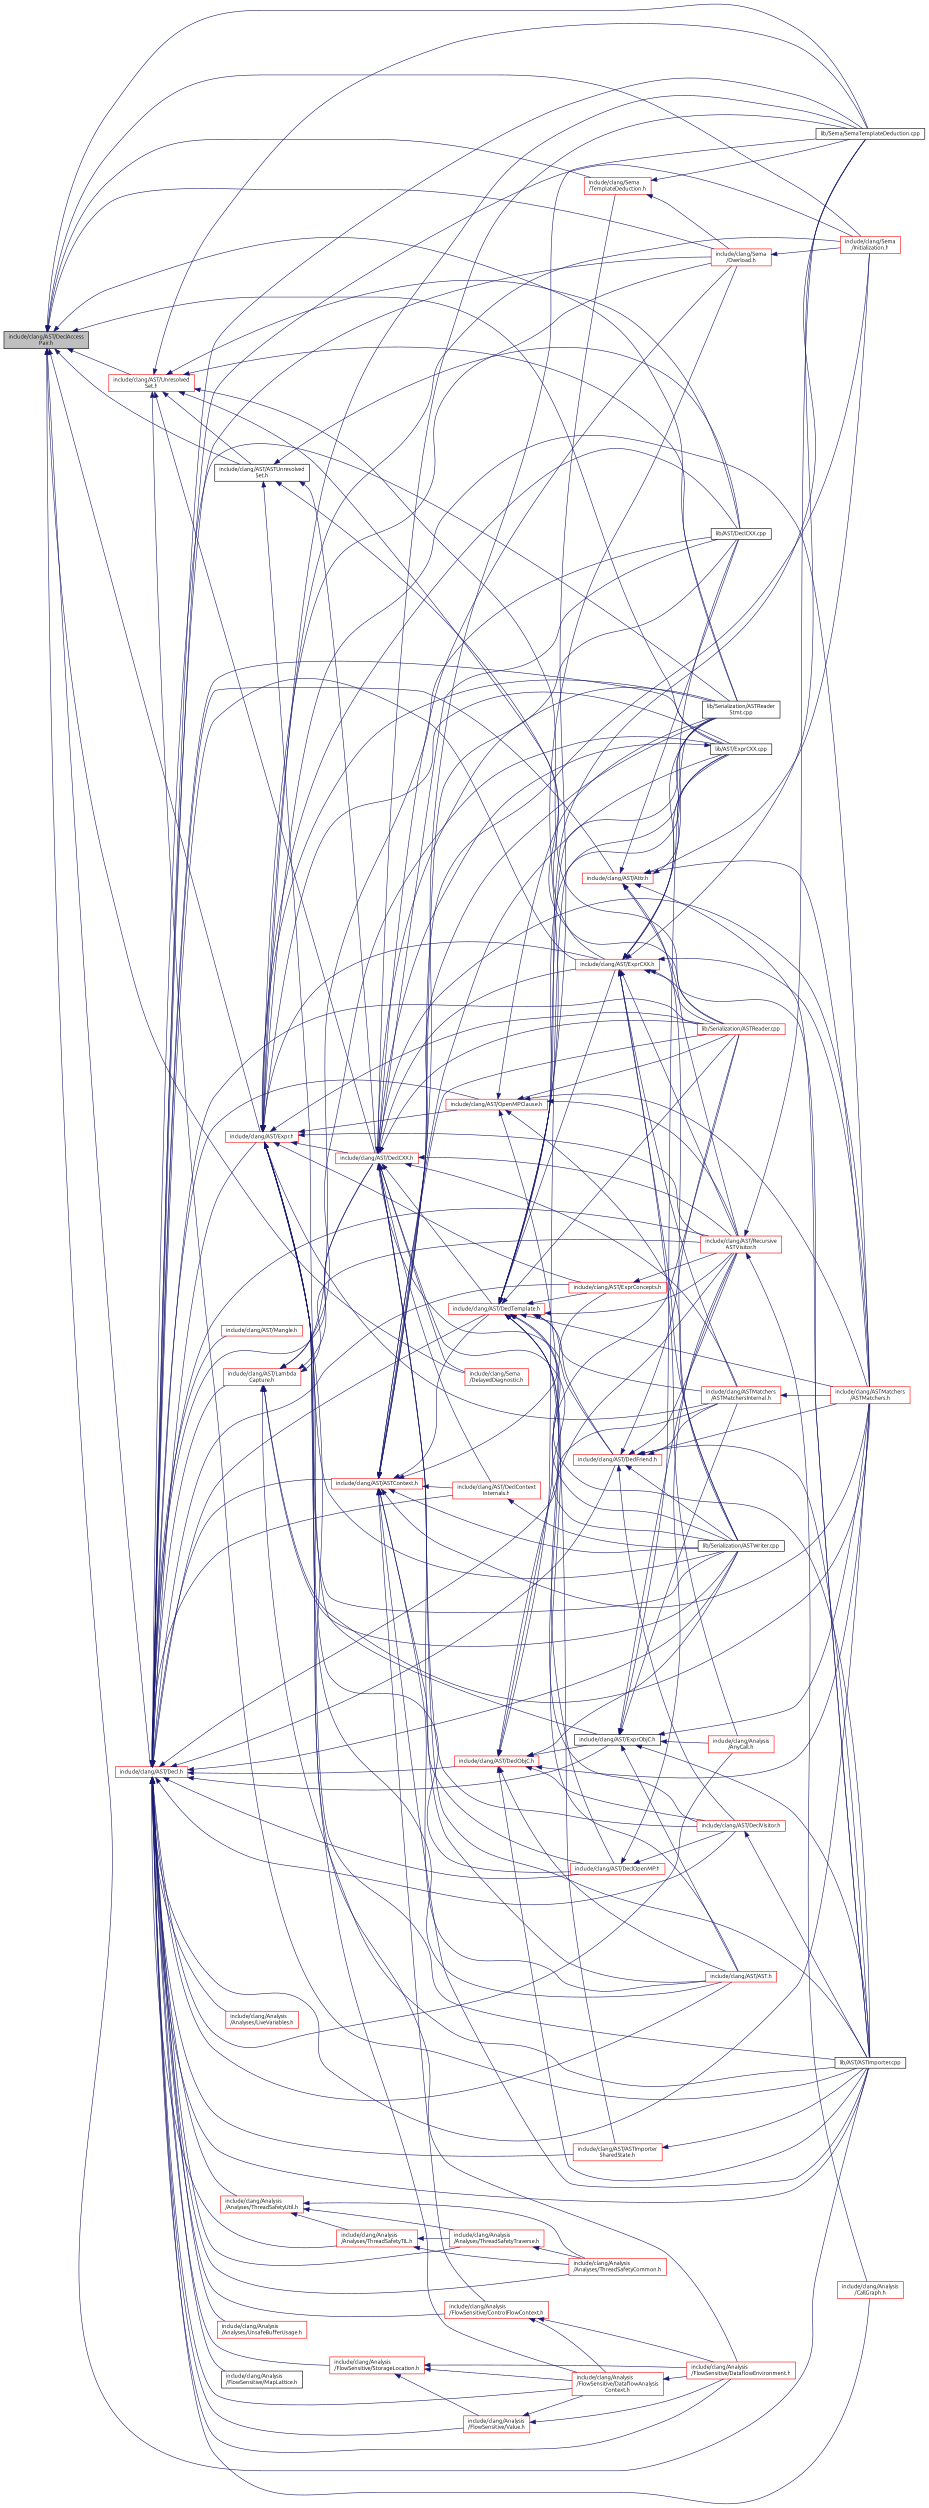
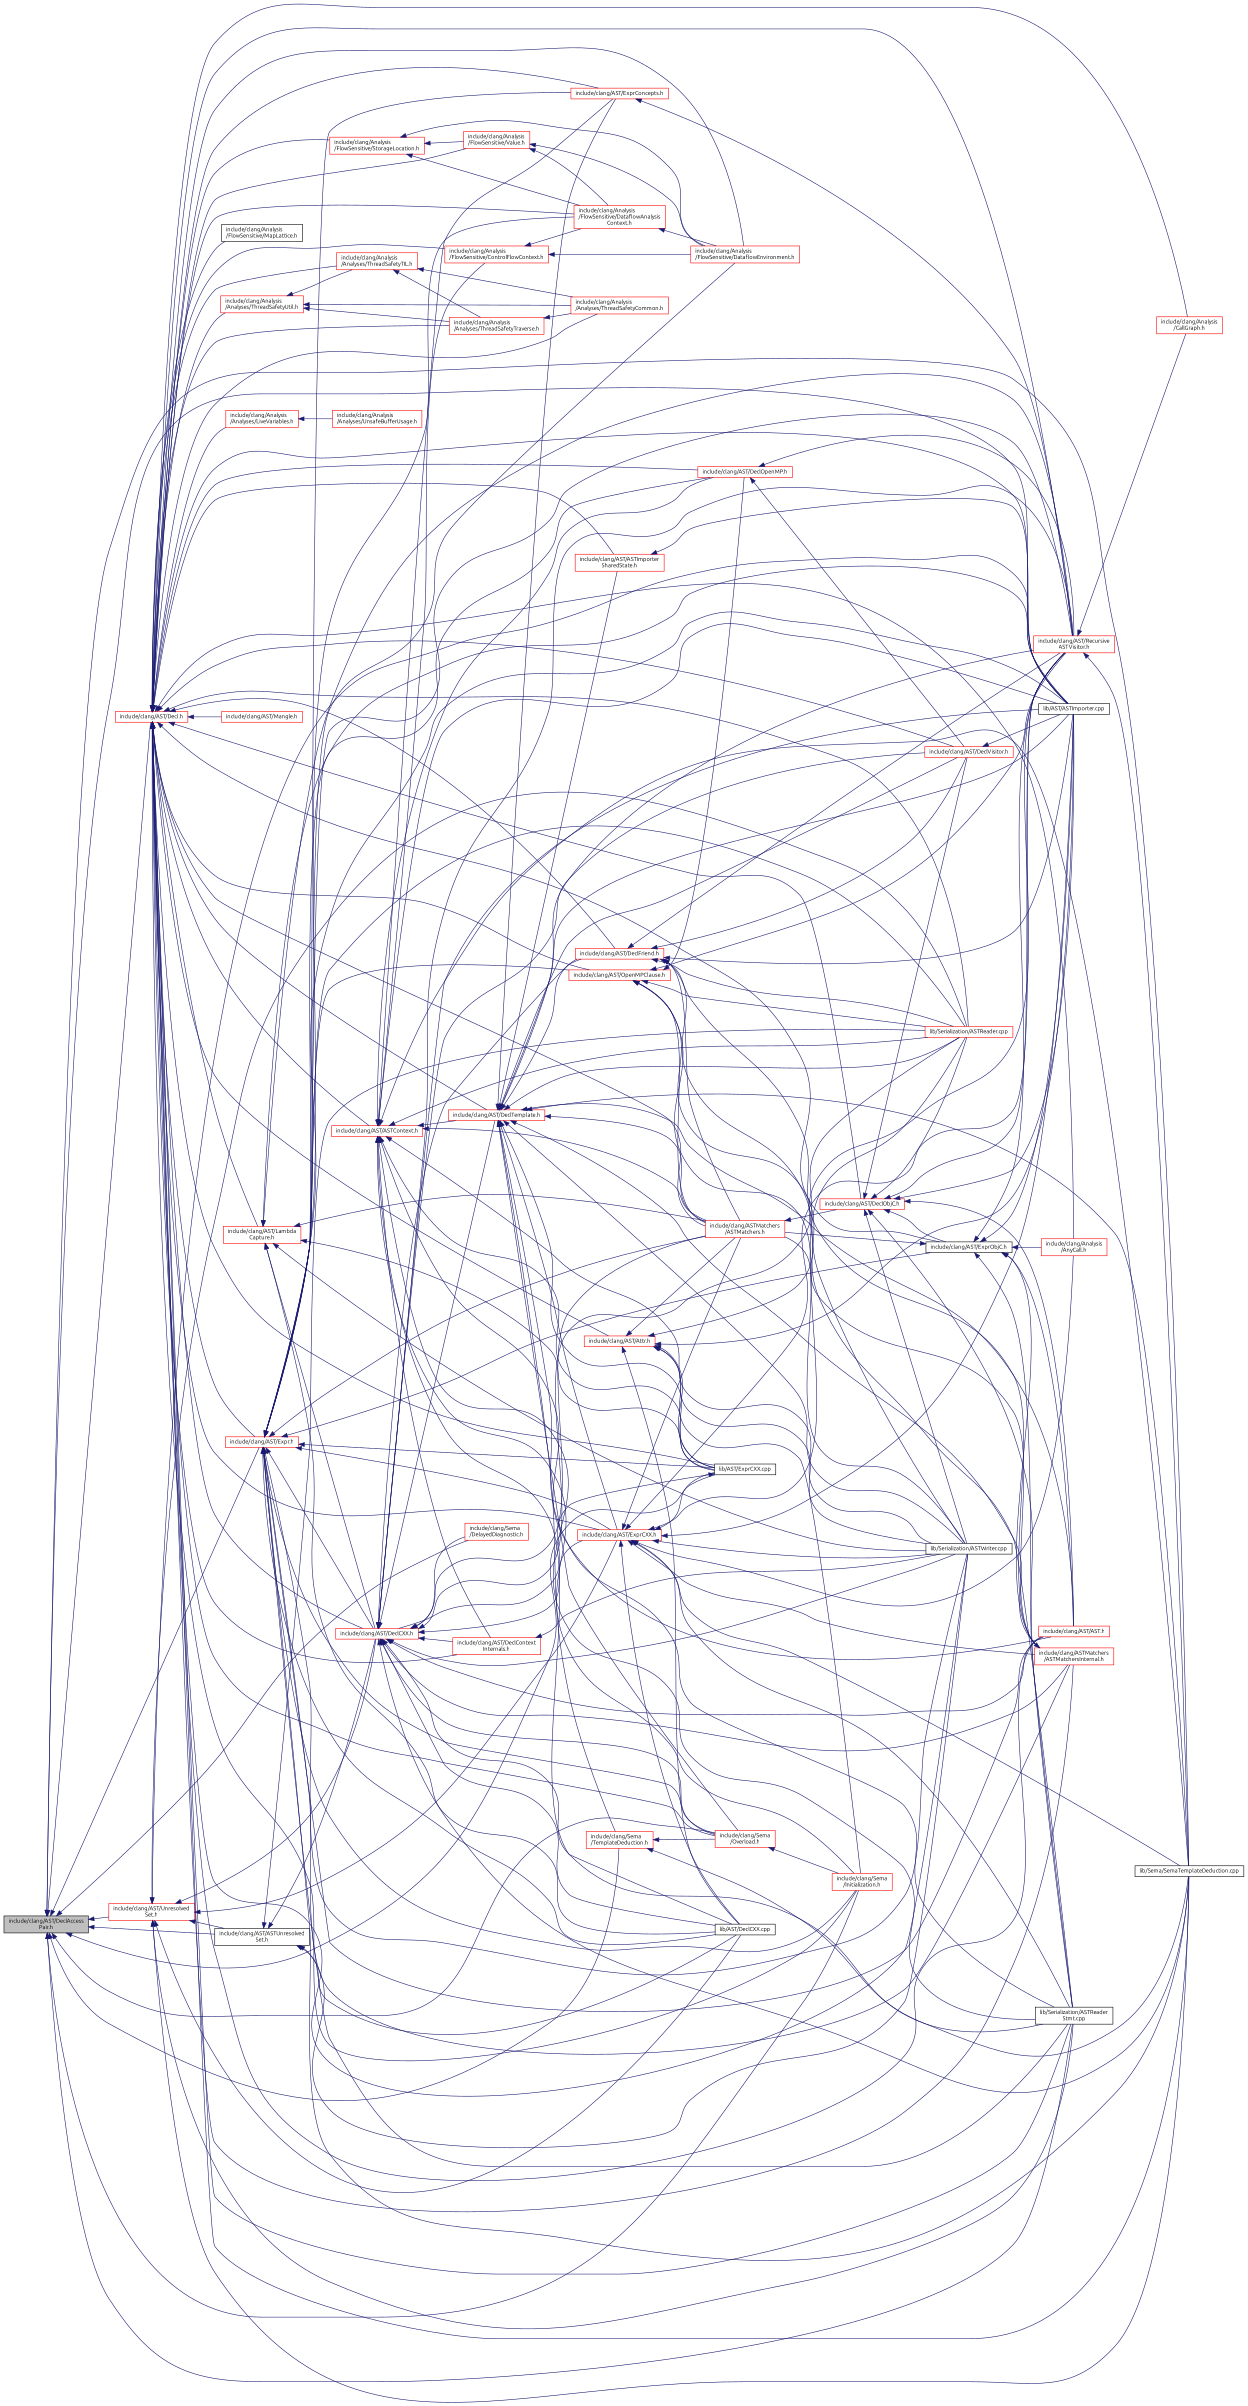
  digraph {
    fontname=Ubuntu
    rankdir=LR
    node [color=red fontname=Ubuntu fontsize=10 shape=record]
    edge [color=midnightblue dir=back fontname=Ubuntu fontsize=10 labelfontname=Helvetica labelfontsize=10 style=solid]
    n1 [color=black fillcolor=grey75 fontcolor=black height=0.2 label="include/clang/AST/DeclAccess\lPair.h" style=filled width=0.4]
    n2 [color=black height=0.2 label="include/clang/AST/ASTUnresolved\lSet.h" width=0.4]
    n3 [color=black height=0.2 label="lib/AST/ASTImporter.cpp" width=0.4]
    n4 [color=black height=0.2 label="lib/Sema/SemaTemplateDeduction.cpp" width=0.4]
    n5 [color=black height=0.2 label="lib/AST/ExprCXX.cpp" width=0.4]
    n6 [color=black height=0.2 label="lib/Serialization/ASTReader\lStmt.cpp" width=0.4]
    n7 [height=0.2 label="include/clang/Sema\l/Overload.h" width=0.4]
    n8 [height=0.2 label="include/clang/Sema\l/Initialization.h" width=0.4]
    n9 [height=0.2 label="include/clang/Sema\l/TemplateDeduction.h" width=0.4]
    n10 [height=0.2 label="include/clang/Sema\l/DelayedDiagnostic.h" width=0.4]
    n11 [height=0.2 label="include/clang/AST/Decl.h" width=0.4]
    n12 [height=0.2 label="include/clang/AST/Expr.h" width=0.4]
    n13 [height=0.2 label="include/clang/AST/Unresolved\lSet.h" width=0.4]
    n14 [height=0.2 label="include/clang/AST/DeclCXX.h" width=0.4]
    n15 [color=black height=0.2 label="lib/Serialization/ASTWriter.cpp" width=0.4]
    n16 [height=0.2 label="lib/Serialization/ASTReader.cpp" width=0.4]
    n17 [color=black height=0.2 label="lib/AST/DeclCXX.cpp" width=0.4]
    n18 [height=0.2 label="include/clang/AST/AST.h" width=0.4]
    n19 [height=0.2 label="include/clang/AST/DeclContext\lInternals.h" width=0.4]
    n20 [height=0.2 label="include/clang/AST/DeclFriend.h" width=0.4]
    n21 [height=0.2 label="include/clang/AST/DeclVisitor.h" width=0.4]
    n22 [height=0.2 label="include/clang/AST/Recursive\lASTVisitor.h" width=0.4]
    n23 [height=0.2 label="include/clang/ASTMatchers\l/ASTMatchers.h" width=0.4]
    n24 [height=0.2 label="include/clang/ASTMatchers\l/ASTMatchersInternal.h" width=0.4]
    n25 [height=0.2 label="include/clang/AST/DeclTemplate.h" width=0.4]
    n26 [height=0.2 label="include/clang/AST/ExprCXX.h" width=0.4]
    n27 [height=0.2 label="include/clang/Analysis\l/CallGraph.h" width=0.4]
    n28 [height=0.2 label="include/clang/AST/ExprConcepts.h" width=0.4]
    n29 [height=0.2 label="include/clang/Analysis\l/AnyCall.h" width=0.4]
    n30 [height=0.2 label="include/clang/Analysis\l/Analyses/LiveVariables.h" width=0.4]
    n31 [height=0.2 label="include/clang/Analysis\l/Analyses/ThreadSafetyCommon.h" width=0.4]
    n32 [height=0.2 label="include/clang/Analysis\l/Analyses/ThreadSafetyTIL.h" width=0.4]
    n33 [height=0.2 label="include/clang/Analysis\l/Analyses/ThreadSafetyTraverse.h" width=0.4]
    n34 [height=0.2 label="include/clang/Analysis\l/Analyses/ThreadSafetyUtil.h" width=0.4]
    n35 [height=0.2 label="include/clang/Analysis\l/Analyses/UnsafeBufferUsage.h" width=0.4]
    n36 [height=0.2 label="include/clang/Analysis\l/FlowSensitive/ControlFlowContext.h" width=0.4]
    n37 [height=0.2 label="include/clang/Analysis\l/FlowSensitive/DataflowAnalysis\lContext.h" width=0.4]
    n38 [height=0.2 label="include/clang/Analysis\l/FlowSensitive/DataflowEnvironment.h" width=0.4]
    n39 [color=black height=0.2 label="include/clang/Analysis\l/FlowSensitive/MapLattice.h" width=0.4]
    n40 [height=0.2 label="include/clang/Analysis\l/FlowSensitive/StorageLocation.h" width=0.4]
    n41 [height=0.2 label="include/clang/Analysis\l/FlowSensitive/Value.h" width=0.4]
    n42 [height=0.2 label="include/clang/AST/ASTContext.h" width=0.4]
    n43 [height=0.2 label="include/clang/AST/DeclOpenMP.h" width=0.4]
    n44 [height=0.2 label="include/clang/AST/ASTImporter\lSharedState.h" width=0.4]
    n45 [height=0.2 label="include/clang/AST/Attr.h" width=0.4]
    n46 [height=0.2 label="include/clang/AST/DeclObjC.h" width=0.4]
    n47 [color=black height=0.2 label="include/clang/AST/ExprObjC.h" width=0.4]
    n48 [height=0.2 label="include/clang/AST/OpenMPClause.h" width=0.4]
    n49 [height=0.2 label="include/clang/AST/Lambda\lCapture.h" width=0.4]
    n50 [height=0.2 label="include/clang/AST/Mangle.h" width=0.4]
    n1 -> n2
    n1 -> n3
    n1 -> n4
    n1 -> n5
    n1 -> n6
    n1 -> n7
    n1 -> n8
    n1 -> n9
    n1 -> n10
    n1 -> n11
    n1 -> n12
    n1 -> n13
    n2 -> n14
    n2 -> n15
    n2 -> n16
    n2 -> n17
    n5 -> n14
    n7 -> n8
    n9 -> n4
    n9 -> n7
    n11 -> n3
    n11 -> n4
    n11 -> n5
    n11 -> n6
    n11 -> n7
    n11 -> n8
    n11 -> n12
    n11 -> n14
    n11 -> n15
    n11 -> n16
    n11 -> n18
    n11 -> n19
    n11 -> n20
    n11 -> n21
    n11 -> n22
    n11 -> n23
    n11 -> n24
    n11 -> n25
    n11 -> n26
    n11 -> n27
    n11 -> n28
    n11 -> n29
    n11 -> n30
    n11 -> n31
    n11 -> n32
    n11 -> n33
    n11 -> n34
-   n11 -> n35
+   n30 -> n35
    n11 -> n36
    n11 -> n37
    n11 -> n38
    n11 -> n39
    n11 -> n40
    n11 -> n41
    n11 -> n42
    n11 -> n43
    n11 -> n44
    n11 -> n45
    n11 -> n46
    n11 -> n47
    n11 -> n48
    n11 -> n49
    n11 -> n50
    n12 -> n3
    n12 -> n4
    n12 -> n5
    n12 -> n6
    n12 -> n7
    n12 -> n8
    n12 -> n14
    n12 -> n15
    n12 -> n16
    n12 -> n17
    n12 -> n18
    n12 -> n22
    n12 -> n23
    n12 -> n24
    n12 -> n26
    n12 -> n28
    n12 -> n37
    n12 -> n38
    n12 -> n43
    n12 -> n47
    n12 -> n48
    n13 -> n2
    n13 -> n3
    n13 -> n4
    n13 -> n6
    n13 -> n14
    n13 -> n16
    n13 -> n17
    n13 -> n26
    n14 -> n3
    n14 -> n4
    n14 -> n6
    n14 -> n7
    n14 -> n10
    n14 -> n15
    n14 -> n16
    n14 -> n17
    n14 -> n18
    n14 -> n19
    n14 -> n20
    n14 -> n21
    n14 -> n22
    n14 -> n23
    n14 -> n24
    n14 -> n25
    n14 -> n26
    n19 -> n15
    n20 -> n3
    n20 -> n15
    n20 -> n16
    n20 -> n21
    n20 -> n22
    n20 -> n23
    n20 -> n24
    n21 -> n3
    n22 -> n4
    n22 -> n27
    n24 -> n23
    n25 -> n3
    n25 -> n4
    n25 -> n5
    n25 -> n6
    n25 -> n7
    n25 -> n9
    n25 -> n15
    n25 -> n16
    n25 -> n18
    n25 -> n20
    n25 -> n21
    n25 -> n22
    n25 -> n23
    n25 -> n24
    n25 -> n26
    n25 -> n28
    n25 -> n44
    n26 -> n3
    n26 -> n4
    n26 -> n5
    n26 -> n6
    n26 -> n15
    n26 -> n16
    n26 -> n17
    n26 -> n22
    n26 -> n23
    n26 -> n24
    n26 -> n29
    n28 -> n22
    n32 -> n31
    n32 -> n33
    n33 -> n31
    n34 -> n31
    n34 -> n32
    n34 -> n33
    n36 -> n37
    n36 -> n38
    n37 -> n38
    n40 -> n37
    n40 -> n38
    n40 -> n41
    n41 -> n37
    n41 -> n38
    n42 -> n3
    n42 -> n4
    n42 -> n5
    n42 -> n6
    n42 -> n8
    n42 -> n15
    n42 -> n16
    n42 -> n17
    n42 -> n18
    n42 -> n19
    n42 -> n23
    n42 -> n25
    n42 -> n28
    n42 -> n36
    n42 -> n43
    n43 -> n21
    n43 -> n22
    n44 -> n3
    n45 -> n3
    n45 -> n5
    n45 -> n8
    n45 -> n15
    n45 -> n17
    n45 -> n22
    n45 -> n23
    n46 -> n3
    n46 -> n6
    n46 -> n15
    n46 -> n16
    n46 -> n18
    n46 -> n21
    n46 -> n22
-   n46 -> n23
+   n23 -> n46
    n46 -> n47
    n47 -> n3
    n47 -> n6
    n47 -> n18
    n47 -> n22
    n47 -> n23
    n47 -> n24
    n47 -> n29
    n48 -> n6
    n48 -> n15
    n48 -> n16
    n48 -> n22
    n48 -> n23
    n48 -> n43
    n49 -> n3
    n49 -> n5
    n49 -> n14
    n49 -> n15
    n49 -> n17
    n49 -> n22
    n49 -> n23
  }
